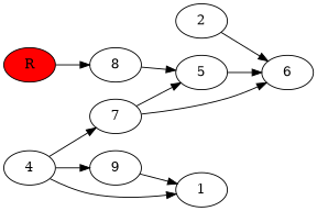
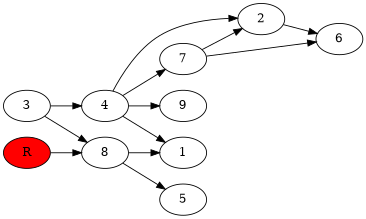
  digraph {
    rankdir=LR
    2
    6
+   3
    4
    8
    1
    7
    9
    5
    R [fillcolor="#ff0000" style=filled]
    2 -> 6
+   3 -> 4
+   3 -> 8
+   4 -> 2
    4 -> 1
    4 -> 7
    4 -> 9
-   9 -> 1
+   8 -> 1
    8 -> 5
    7 -> 6
-   7 -> 5
-   5 -> 6
+   7 -> 2
    R -> 8
  }
